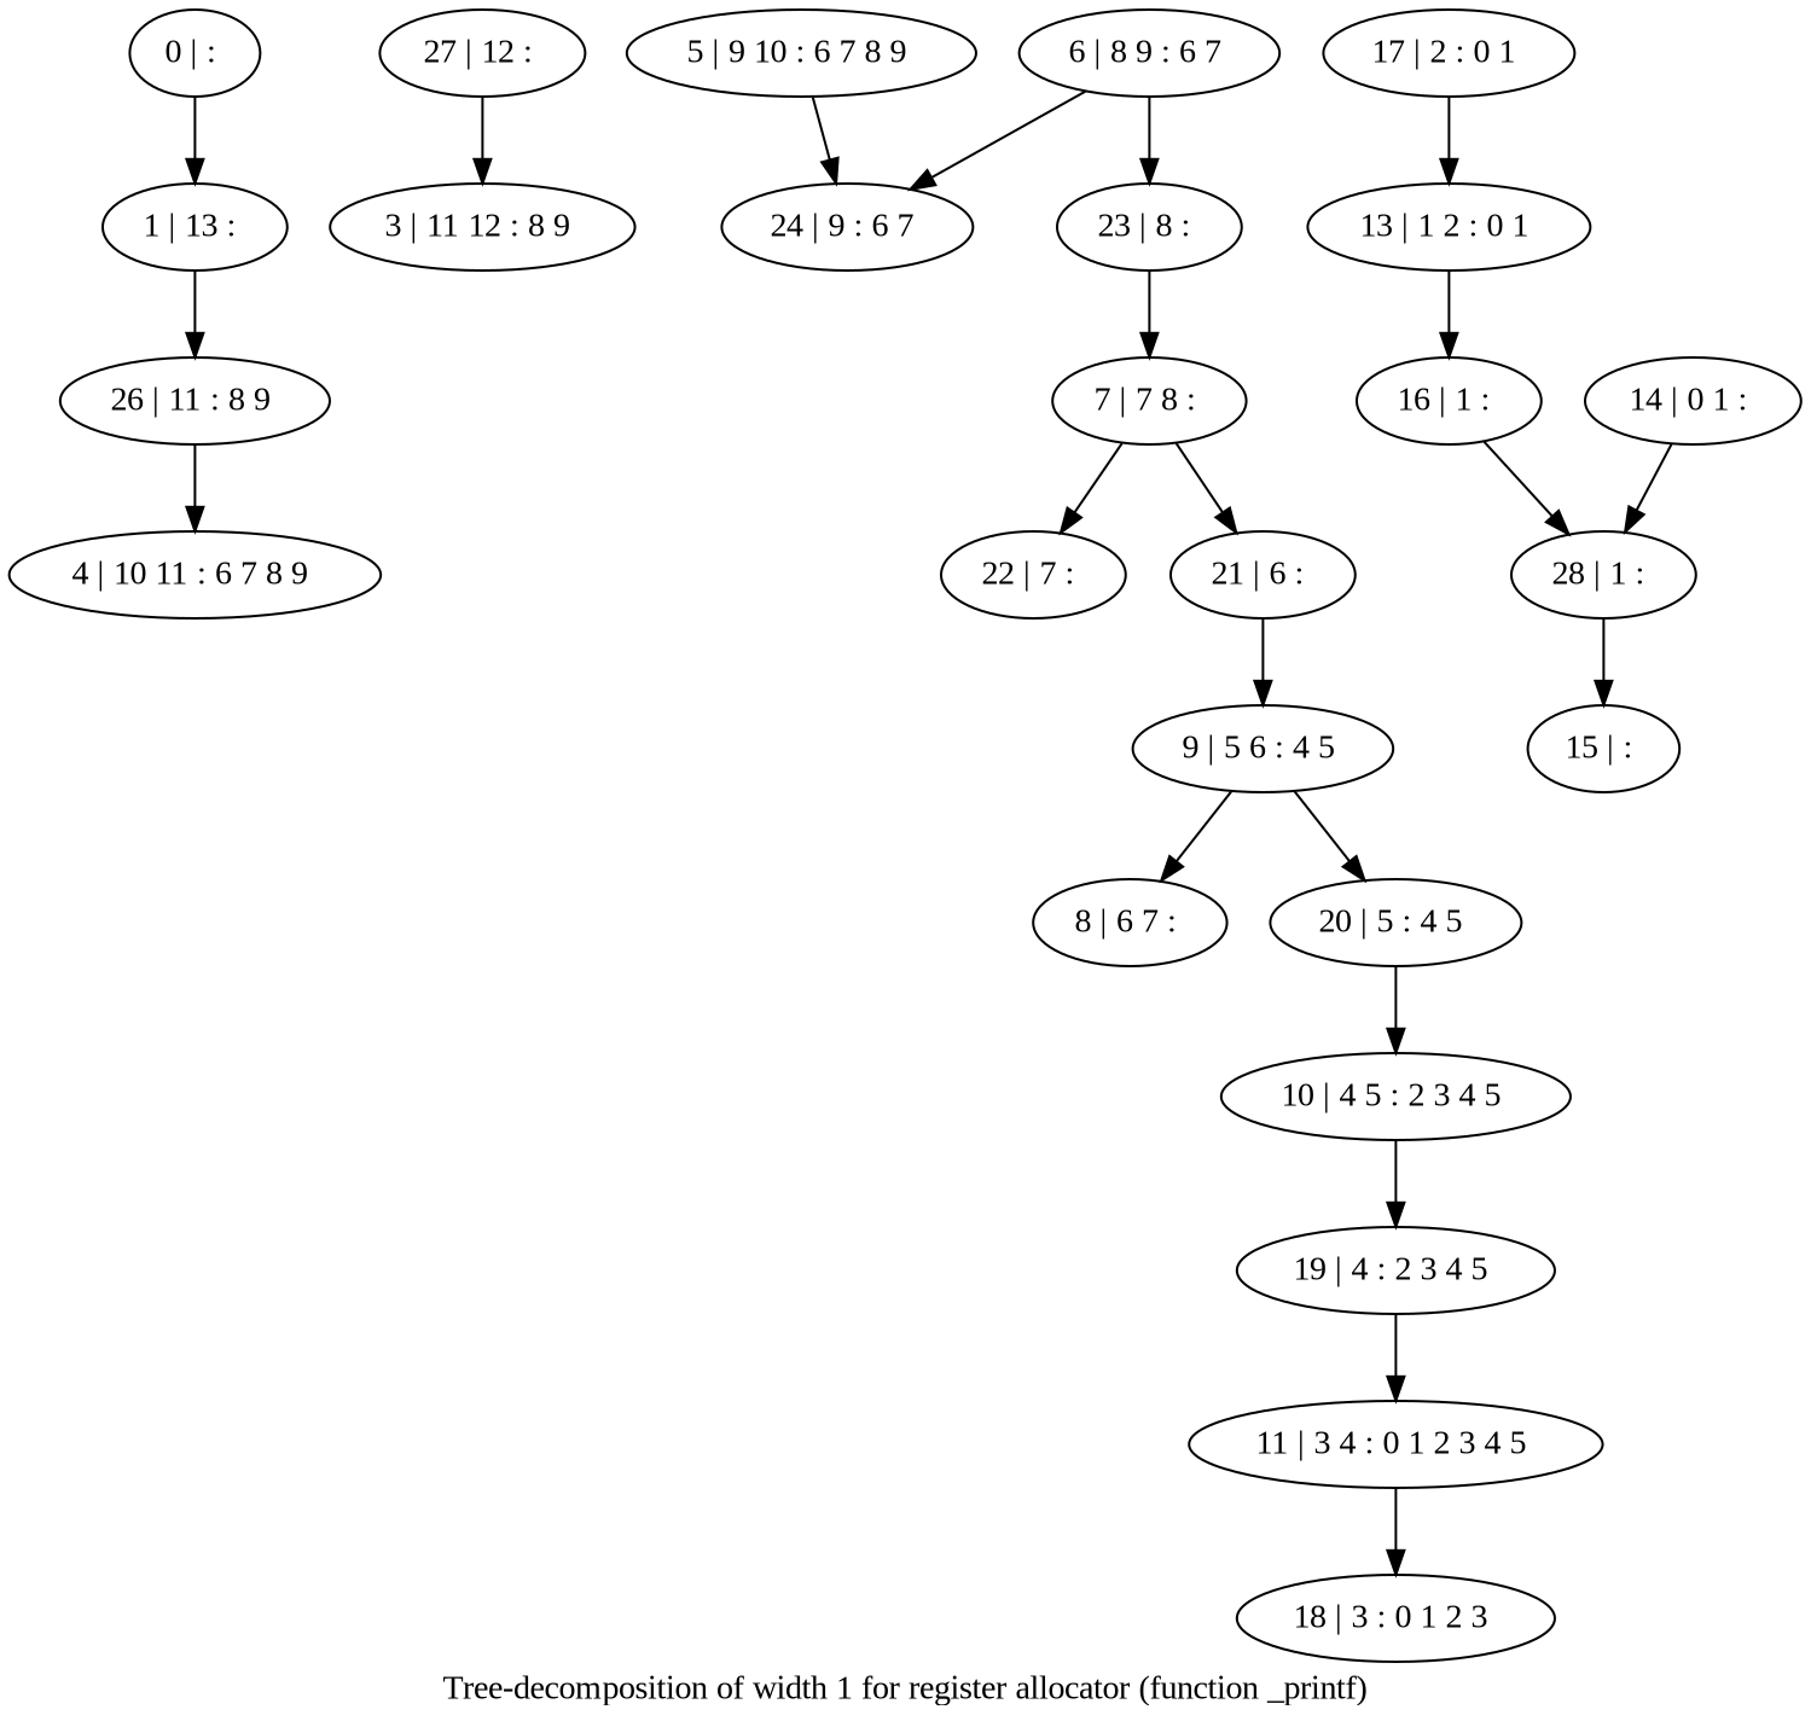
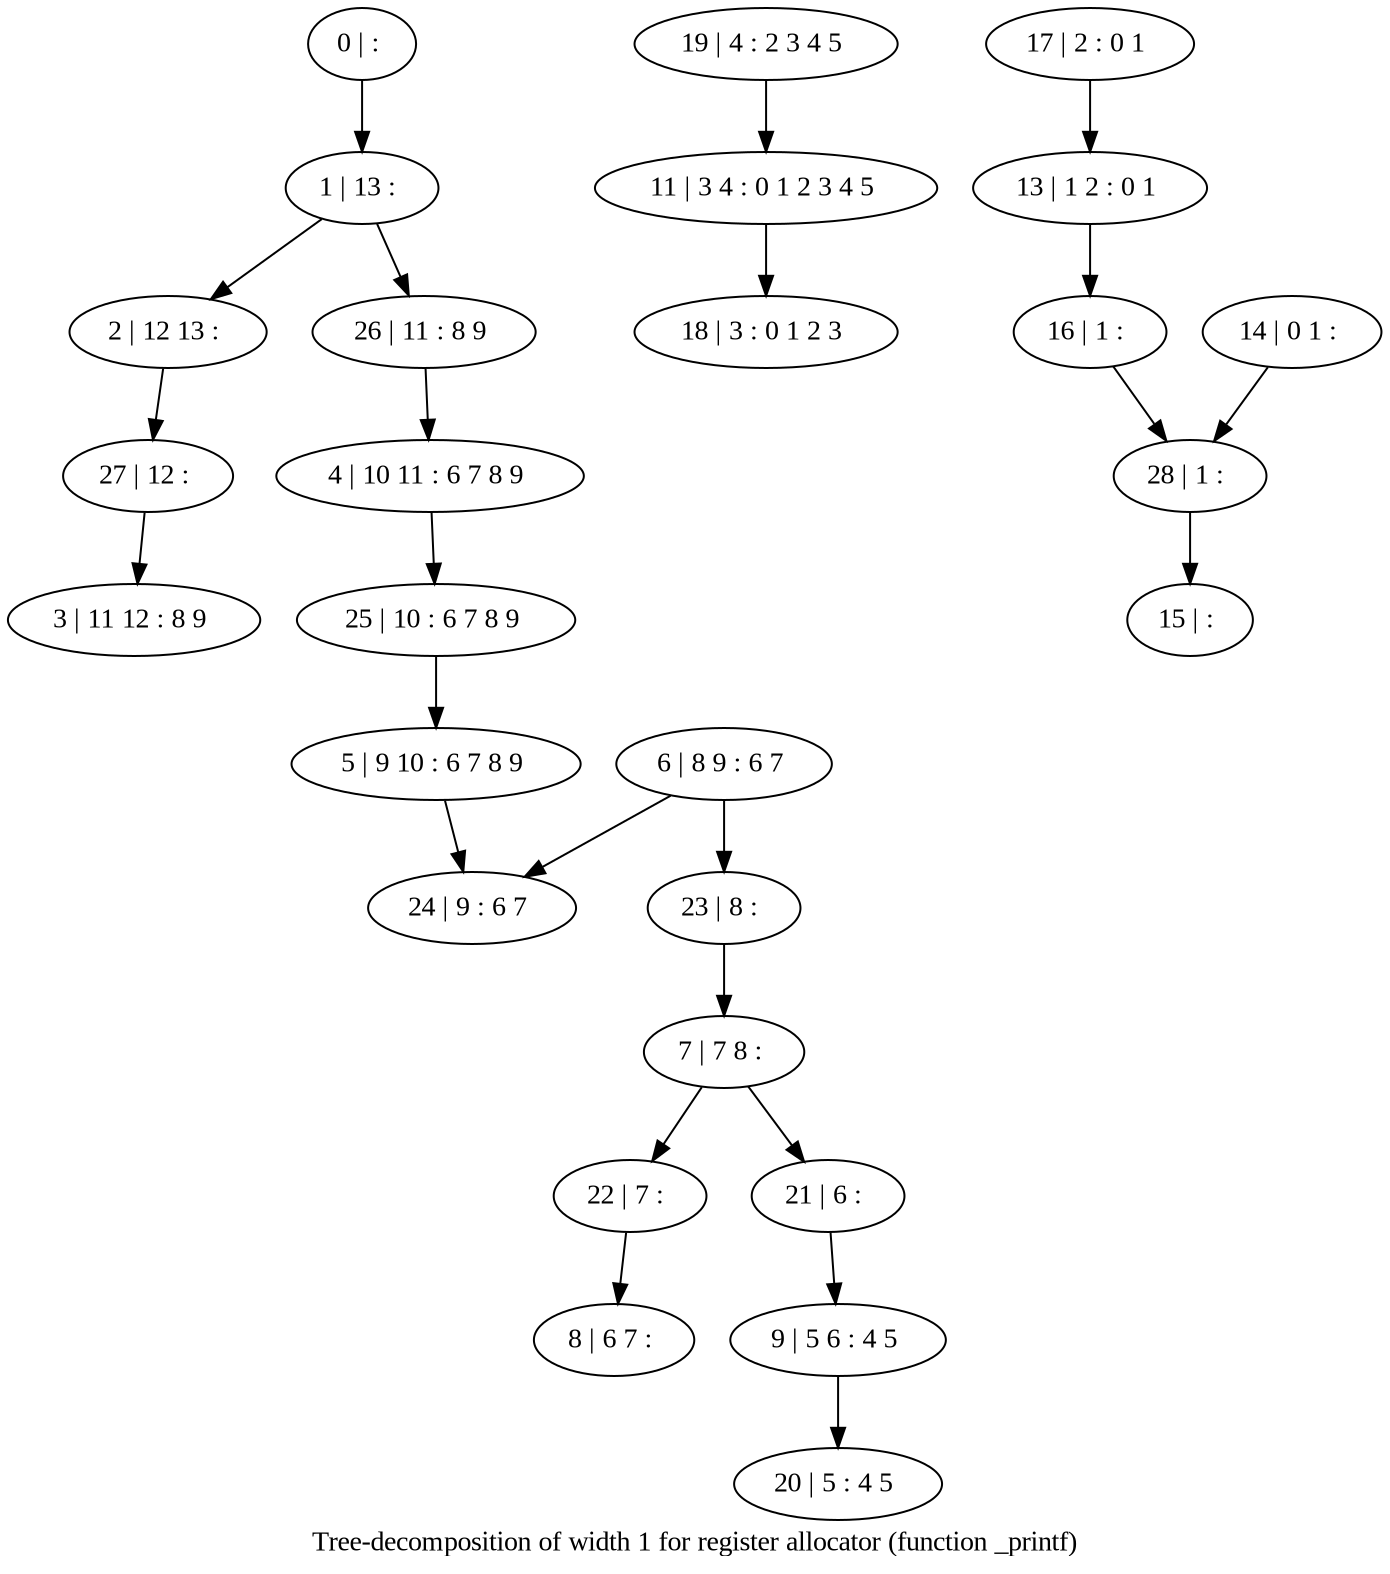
  digraph {
    fontname="Liberation Serif"
    label="Tree-decomposition of width 1 for register allocator (function _printf)"
    node [fontname="Liberation Serif"]
    edge [fontname="Liberation Serif"]
    n1 [label="0 | : "]
    n2 [label="1 | 13 : "]
+   n3 [label="2 | 12 13 : "]
    n4 [label="26 | 11 : 8 9 "]
    n5 [label="27 | 12 : "]
    n6 [label="3 | 11 12 : 8 9 "]
    n7 [label="4 | 10 11 : 6 7 8 9 "]
+   n8 [label="25 | 10 : 6 7 8 9 "]
    n9 [label="5 | 9 10 : 6 7 8 9 "]
    n10 [label="24 | 9 : 6 7 "]
    n11 [label="6 | 8 9 : 6 7 "]
    n12 [label="23 | 8 : "]
    n13 [label="7 | 7 8 : "]
    n14 [label="22 | 7 : "]
    n15 [label="21 | 6 : "]
    n16 [label="8 | 6 7 : "]
    n17 [label="9 | 5 6 : 4 5 "]
    n18 [label="20 | 5 : 4 5 "]
-   n19 [label="10 | 4 5 : 2 3 4 5 "]
    n20 [label="19 | 4 : 2 3 4 5 "]
    n21 [label="11 | 3 4 : 0 1 2 3 4 5 "]
    n22 [label="18 | 3 : 0 1 2 3 "]
    n23 [label="17 | 2 : 0 1 "]
    n24 [label="13 | 1 2 : 0 1 "]
    n25 [label="16 | 1 : "]
    n26 [label="28 | 1 : "]
    n27 [label="14 | 0 1 : "]
    n28 [label="15 | : "]
    n1 -> n2
+   n2 -> n3
    n2 -> n4
+   n3 -> n5
    n4 -> n7
    n5 -> n6
+   n7 -> n8
+   n8 -> n9
    n9 -> n10
    n11 -> n10
    n11 -> n12
    n12 -> n13
    n13 -> n14
    n13 -> n15
-   n17 -> n16
+   n14 -> n16
    n15 -> n17
    n17 -> n18
-   n18 -> n19
-   n19 -> n20
    n20 -> n21
    n21 -> n22
    n23 -> n24
    n24 -> n25
    n25 -> n26
    n26 -> n28
    n27 -> n26
  }
